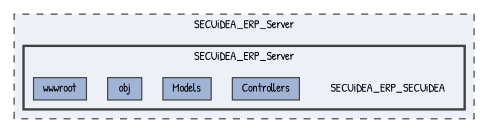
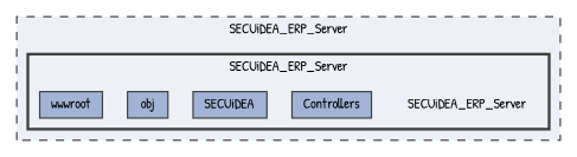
  digraph {
    compound=true
    fontname="Patrick Hand"
    node [fontname="Patrick Hand" fontsize=10 shape=box color=grey25 fillcolor="#a2b4d6" style=filled]
-   n1 [height=0.2 label=SECUiDEA_ERP_SECUiDEA shape=plaintext width=0.4 color="" fillcolor="" style=""]
+   n1 [height=0.2 label=SECUiDEA_ERP_Server shape=plaintext width=0.4 color="" fillcolor="" style=""]
    n2 [height=0.2 label=Controllers width=0.4]
-   n3 [height=0.2 label=Models width=0.4]
+   n3 [height=0.2 label=SECUiDEA width=0.4]
    n4 [height=0.2 label=obj width=0.4]
    n5 [height=0.2 label=wwwroot width=0.4]
    subgraph cluster_1 {
      bgcolor="#edf0f7"
      fontsize=10
      label=SECUiDEA_ERP_Server
      pencolor=grey25
      style="filled,dashed"
      subgraph cluster_2 {
        bgcolor="#edf0f7"
        fontsize=10
        pencolor=grey25
        style="filled,bold"
        n1
        n2
        n3
        n4
        n5
      }
    }
  }
